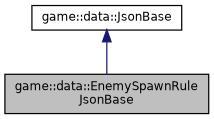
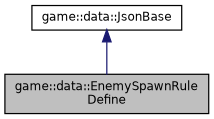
  digraph {
    node [color=black fontname=Helvetica fontsize=10 shape=record style=filled]
-   n1 [fillcolor=grey75 fontcolor=black height=0.2 label="game::data::EnemySpawnRule\lJsonBase" width=0.4]
+   n1 [fillcolor=grey75 fontcolor=black height=0.2 label="game::data::EnemySpawnRule\lDefine" width=0.4]
    n2 [fillcolor=white height=0.2 label="game::data::JsonBase" width=0.4]
    n2 -> n1 [color=midnightblue dir=back fontname=Helvetica fontsize=10 labelfontname=Helvetica labelfontsize=10 style=solid]
  }
